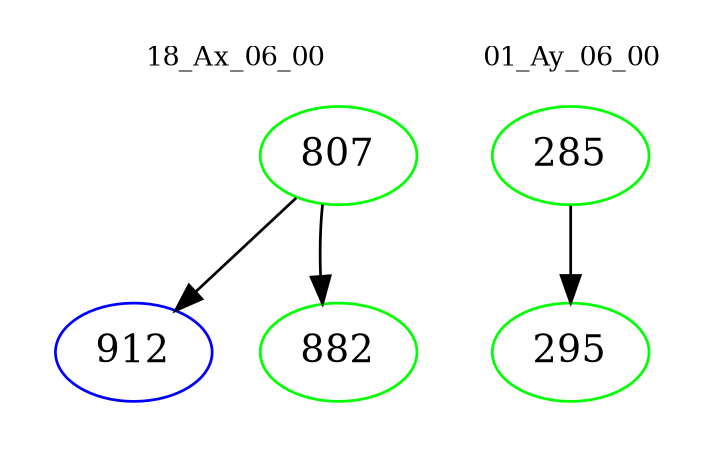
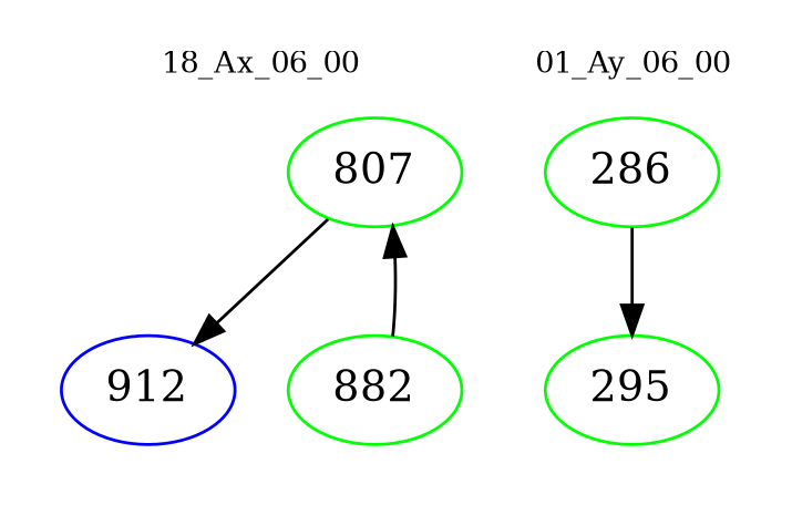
  digraph {
    node [color=green]
    edge [color=black]
    n1 [label=807]
    n2 [color=blue label=912]
    n3 [label=882]
-   n4 [label=285]
+   n4 [label=286]
    n5 [label=295]
    subgraph cluster_1 {
      color=white
      fontsize=10
      label="18_Ax_06_00"
      n1
      n2
      n3
    }
    subgraph cluster_2 {
      color=white
      fontsize=10
      label="01_Ay_06_00"
      n4
      n5
    }
    n1 -> n2
-   n1 -> n3
+   n3 -> n1
    n4 -> n5
  }
